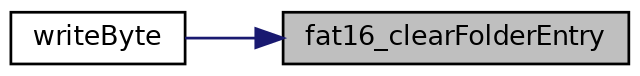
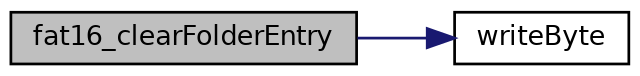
  digraph {
    rankdir=LR
    node [color=black fontname=Helvetica fontsize=10 shape=record style=filled]
    n1 [fillcolor=grey75 fontcolor=black height=0.2 label=fat16_clearFolderEntry width=0.4]
    n2 [fillcolor=white height=0.2 label=writeByte width=0.4]
-   n2 -> n1 [color=midnightblue fontname=Helvetica fontsize=10 labelfontname=Helvetica labelfontsize=10 style=solid]
+   n1 -> n2 [color=midnightblue fontname=Helvetica fontsize=10 labelfontname=Helvetica labelfontsize=10 style=solid]
  }
